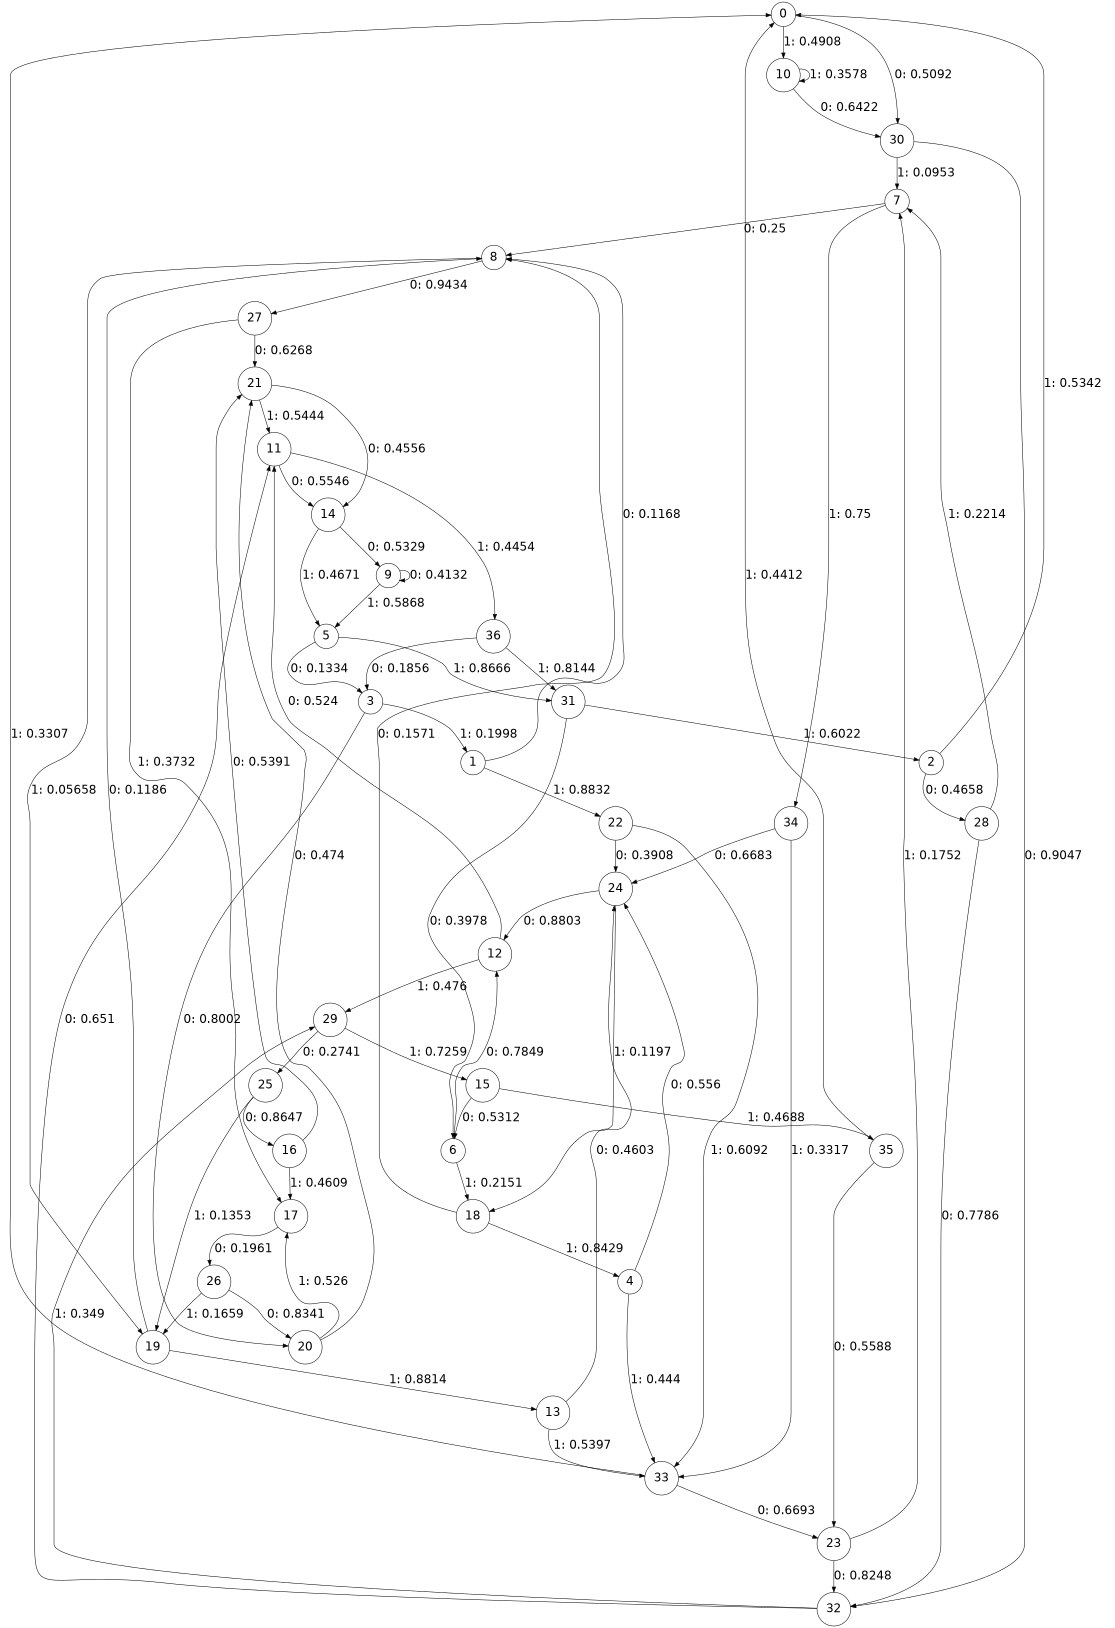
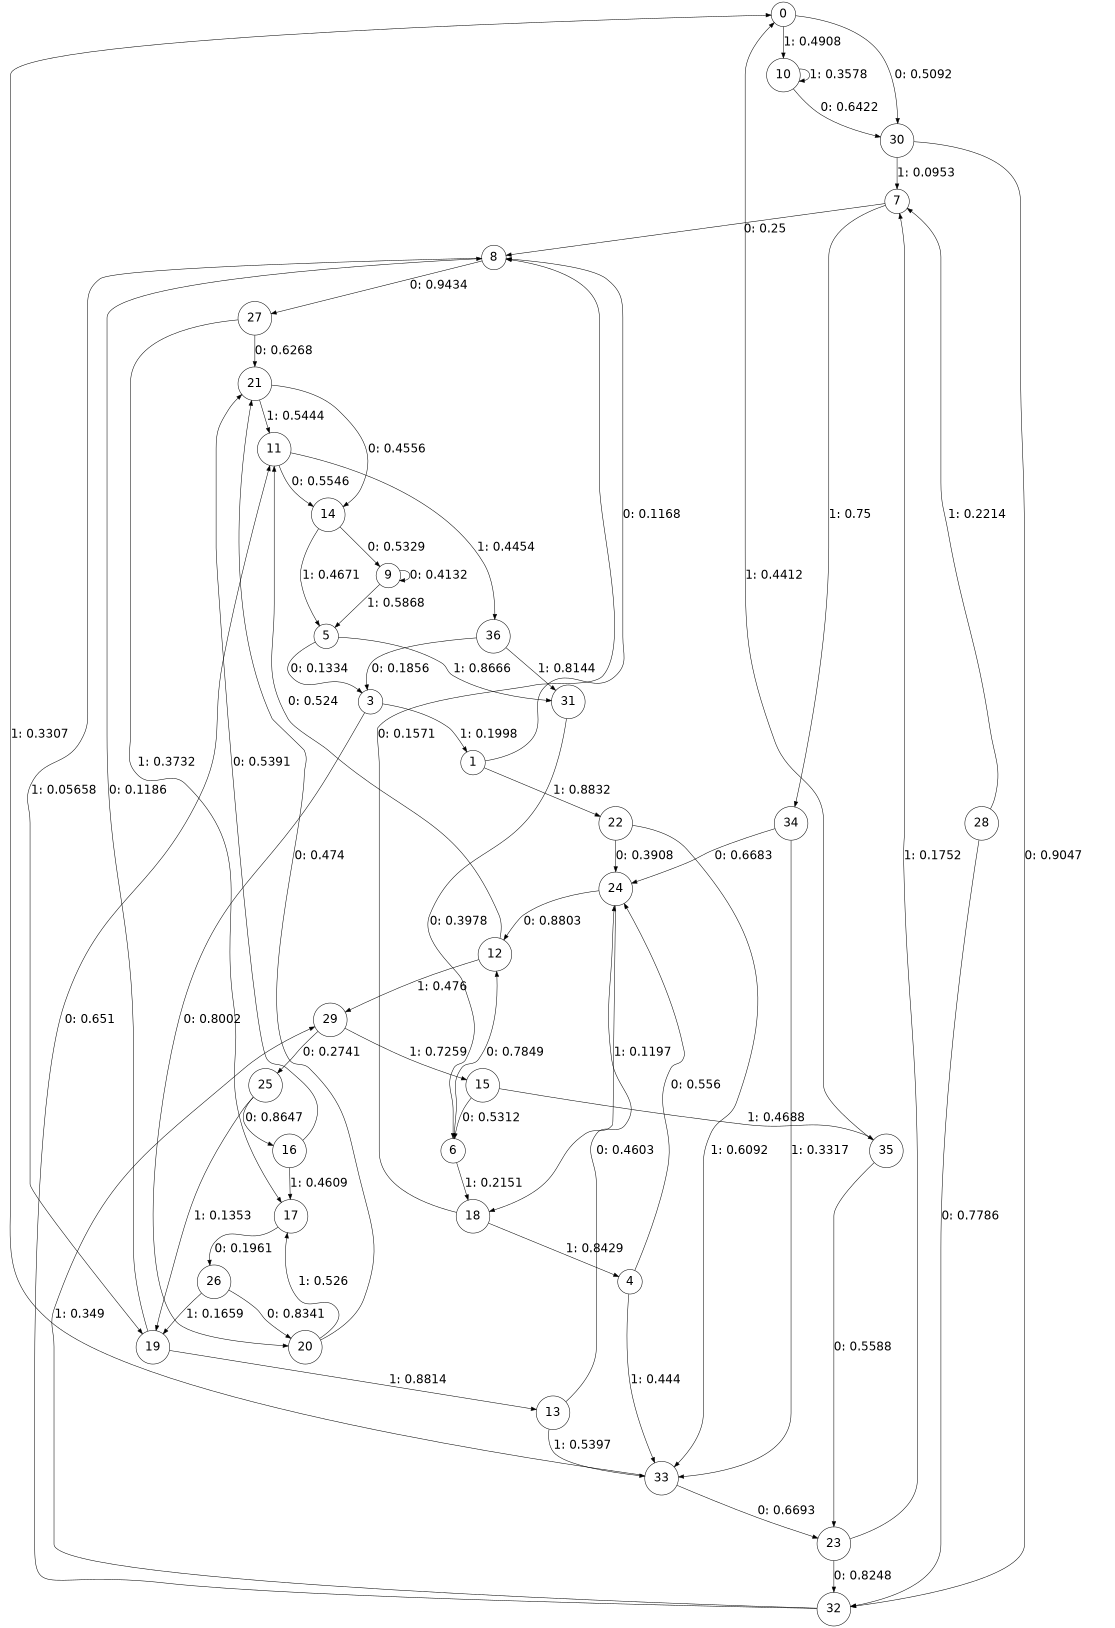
  digraph {
    fontname="DejaVu Sans"
    node [fontname="DejaVu Sans" fontsize=24 shape=circle]
    edge [fontname="DejaVu Sans" fontsize=24]
    0
    30
    10
    7
    32
    8
    34
    11
    29
    1
    22
    27
    19
    24
    33
    21
    17
    13
    12
    18
    23
-   2
    28
    3
    20
    14
    26
    4
    5
    31
    6
    36
    15
    25
    9
    35
    16
    0 -> 30 [label="0: 0.5092   "]
    0 -> 10 [label="1: 0.4908   "]
    30 -> 7 [label="1: 0.0953   "]
    30 -> 32 [label="0: 0.9047   "]
    10 -> 30 [label="0: 0.6422   "]
    10 -> 10 [label="1: 0.3578   "]
    7 -> 8 [label="0: 0.25     "]
    7 -> 34 [label="1: 0.75     "]
    32 -> 11 [label="0: 0.651    "]
    32 -> 29 [label="1: 0.349    "]
    8 -> 27 [label="0: 0.9434   "]
    8 -> 19 [label="1: 0.05658  "]
    34 -> 24 [label="0: 0.6683   "]
    34 -> 33 [label="1: 0.3317   "]
    11 -> 14 [label="0: 0.5546   "]
    11 -> 36 [label="1: 0.4454   "]
    29 -> 15 [label="1: 0.7259   "]
    29 -> 25 [label="0: 0.2741   "]
    1 -> 8 [label="0: 0.1168   "]
    1 -> 22 [label="1: 0.8832   "]
    22 -> 24 [label="0: 0.3908   "]
    22 -> 33 [label="1: 0.6092   "]
    27 -> 21 [label="0: 0.6268   "]
    27 -> 17 [label="1: 0.3732   "]
    19 -> 8 [label="0: 0.1186   "]
    19 -> 13 [label="1: 0.8814   "]
    24 -> 12 [label="0: 0.8803   "]
    24 -> 18 [label="1: 0.1197   "]
    33 -> 0 [label="1: 0.3307   "]
    33 -> 23 [label="0: 0.6693   "]
    21 -> 11 [label="1: 0.5444   "]
    21 -> 14 [label="0: 0.4556   "]
    17 -> 26 [label="0: 0.1961   "]
    13 -> 24 [label="0: 0.4603   "]
    13 -> 33 [label="1: 0.5397   "]
    12 -> 11 [label="0: 0.524    "]
    12 -> 29 [label="1: 0.476    "]
    18 -> 8 [label="0: 0.1571   "]
    18 -> 4 [label="1: 0.8429   "]
    23 -> 7 [label="1: 0.1752   "]
    23 -> 32 [label="0: 0.8248   "]
-   2 -> 0 [label="1: 0.5342   "]
-   2 -> 28 [label="0: 0.4658   "]
    28 -> 7 [label="1: 0.2214   "]
    28 -> 32 [label="0: 0.7786   "]
    3 -> 1 [label="1: 0.1998   "]
    3 -> 20 [label="0: 0.8002   "]
    20 -> 21 [label="0: 0.474    "]
    20 -> 17 [label="1: 0.526    "]
    14 -> 5 [label="1: 0.4671   "]
    14 -> 9 [label="0: 0.5329   "]
    26 -> 19 [label="1: 0.1659   "]
    26 -> 20 [label="0: 0.8341   "]
    4 -> 24 [label="0: 0.556    "]
    4 -> 33 [label="1: 0.444    "]
    5 -> 3 [label="0: 0.1334   "]
    5 -> 31 [label="1: 0.8666   "]
-   31 -> 2 [label="1: 0.6022   "]
    31 -> 6 [label="0: 0.3978   "]
    6 -> 12 [label="0: 0.7849   "]
    6 -> 18 [label="1: 0.2151   "]
    36 -> 3 [label="0: 0.1856   "]
    36 -> 31 [label="1: 0.8144   "]
    15 -> 6 [label="0: 0.5312   "]
    15 -> 35 [label="1: 0.4688   "]
    25 -> 19 [label="1: 0.1353   "]
    25 -> 16 [label="0: 0.8647   "]
    9 -> 5 [label="1: 0.5868   "]
    9 -> 9 [label="0: 0.4132   "]
    35 -> 0 [label="1: 0.4412   "]
    35 -> 23 [label="0: 0.5588   "]
    16 -> 21 [label="0: 0.5391   "]
    16 -> 17 [label="1: 0.4609   "]
  }
